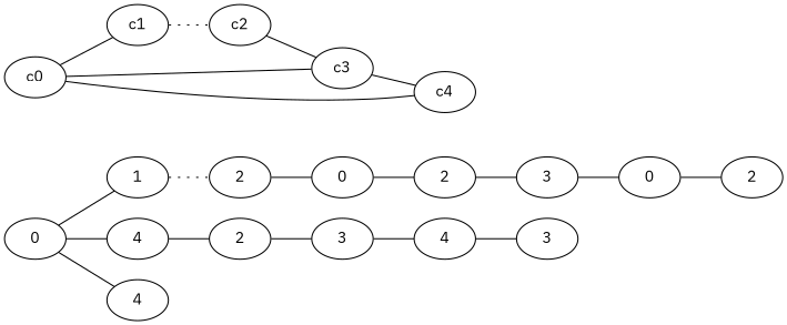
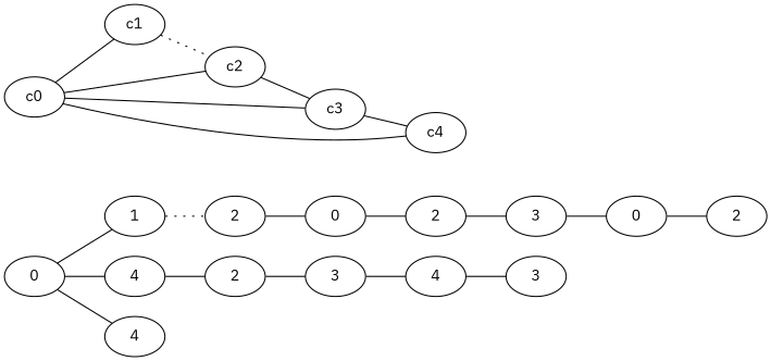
  graph {
    fontname="IBM Plex Sans"
    rankdir=LR
    node [fontname="IBM Plex Sans"]
    edge [fontname="IBM Plex Sans"]
    n1 [label=0]
    n2 [label=1]
    n3 [label=4]
    n4 [label=4]
    n5 [label=2]
    n6 [label=2]
    n7 [label=0]
    n8 [label=2]
    n9 [label=3]
    n10 [label=0]
    n11 [label=2]
    n12 [label=3]
    n13 [label=4]
    n14 [label=3]
    c0
    c1
    c2
    c3
    c4
    n1 -- n2
    n1 -- n3
    n1 -- n4
    n2 -- n5 [style=dotted]
    n3 -- n6
    n5 -- n7
    n6 -- n12
    n7 -- n8
    n8 -- n9
    n9 -- n10
    n10 -- n11
    n12 -- n13
    n13 -- n14
    c0 -- c1
+   c0 -- c2
    c0 -- c3
    c0 -- c4
    c1 -- c2 [style=dotted]
    c2 -- c3
    c3 -- c4
  }
